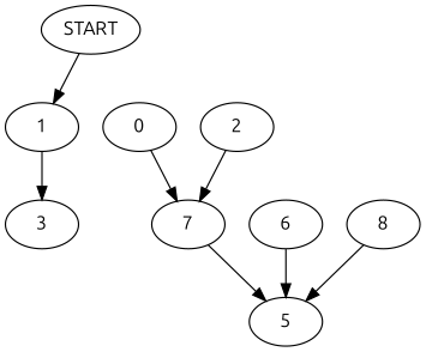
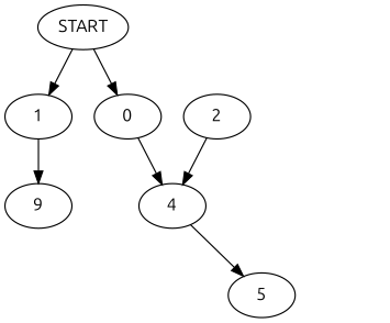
  digraph {
    fontname=Ubuntu
    node [fontname=Ubuntu]
    edge [fontname=Ubuntu]
    n1 [label=START]
    1
    n3 [label=0]
-   3
-   4 [label=7]
+   3 [label=9]
+   4
    2
    5
-   6
-   8
    n1 -> 1
+   n1 -> n3
    1 -> 3
    n3 -> 4
    4 -> 5
    2 -> 4
-   6 -> 5
-   8 -> 5
  }
